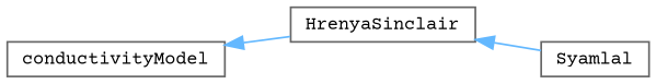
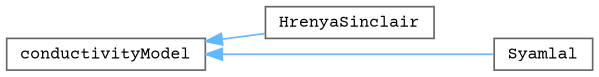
  digraph {
    fontname="Courier Prime"
    rankdir=LR
    node [color=grey40 fillcolor=white fontname="Courier Prime" fontsize=10 shape=box style=filled]
    edge [color=steelblue1 dir=back fontname="Courier Prime" fontsize=10 labelfontname=Helvetica labelfontsize=10 style=solid]
    n1 [height=0.2 label=conductivityModel width=0.4]
    n2 [height=0.2 label=HrenyaSinclair width=0.4]
    n3 [height=0.2 label=Syamlal width=0.4]
    n1 -> n2
-   n2 -> n3
+   n1 -> n3
  }
